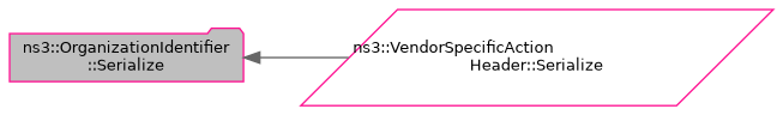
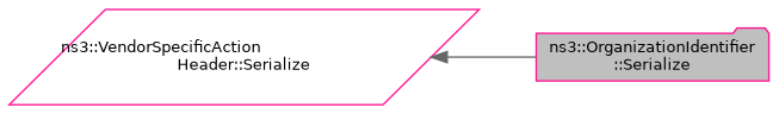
  digraph {
    rankdir=LR
    node [color=deeppink fontname=Helvetica fontsize=10 style=filled]
    n1 [fillcolor=grey75 fontcolor=black height=0.2 label="ns3::OrganizationIdentifier\l::Serialize" shape=folder width=0.4]
    n2 [fillcolor=white height=0.2 label="ns3::VendorSpecificAction\lHeader::Serialize" shape=parallelogram width=0.4]
-   n1 -> n2 [color=gray40 dir=back fontname=Helvetica fontsize=10 labelfontname=Helvetica labelfontsize=10 style=solid]
+   n2 -> n1 [color=gray40 dir=back fontname=Helvetica fontsize=10 labelfontname=Helvetica labelfontsize=10 style=solid]
  }
